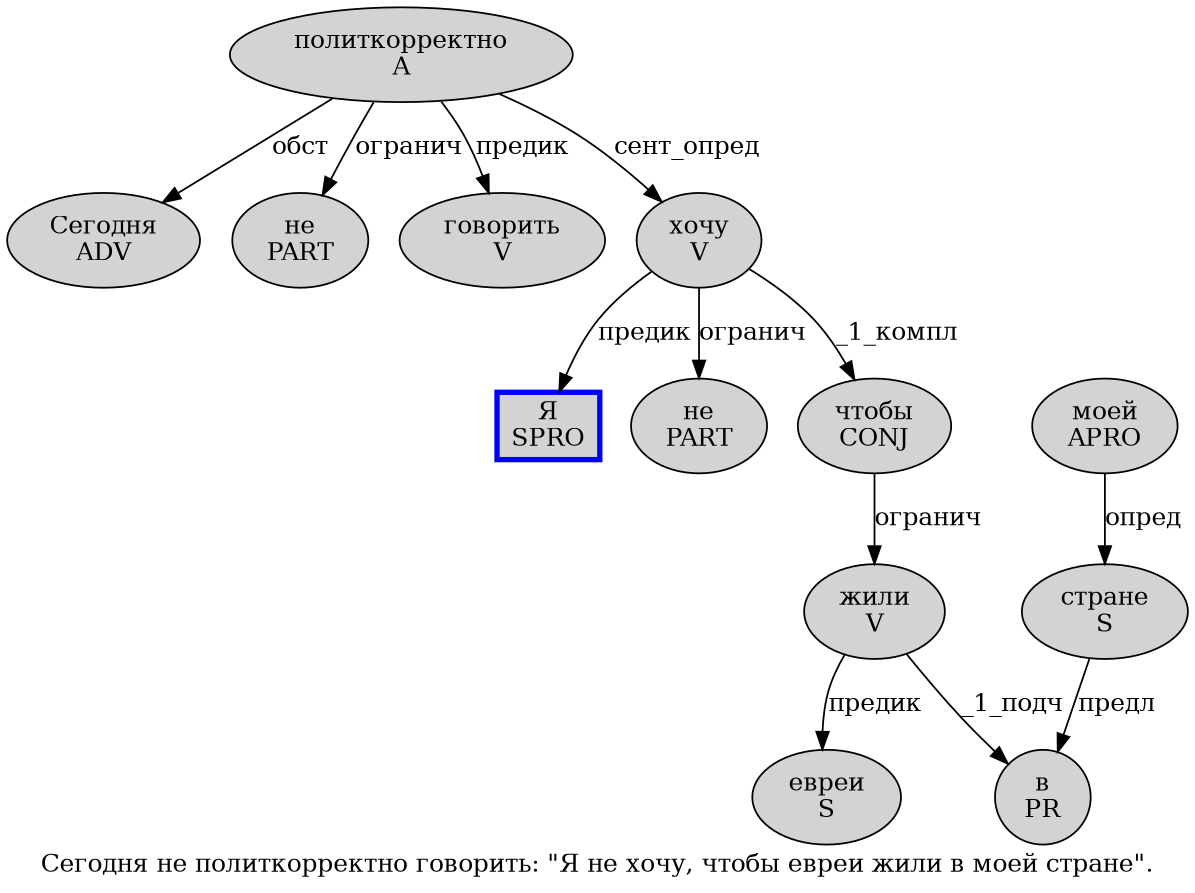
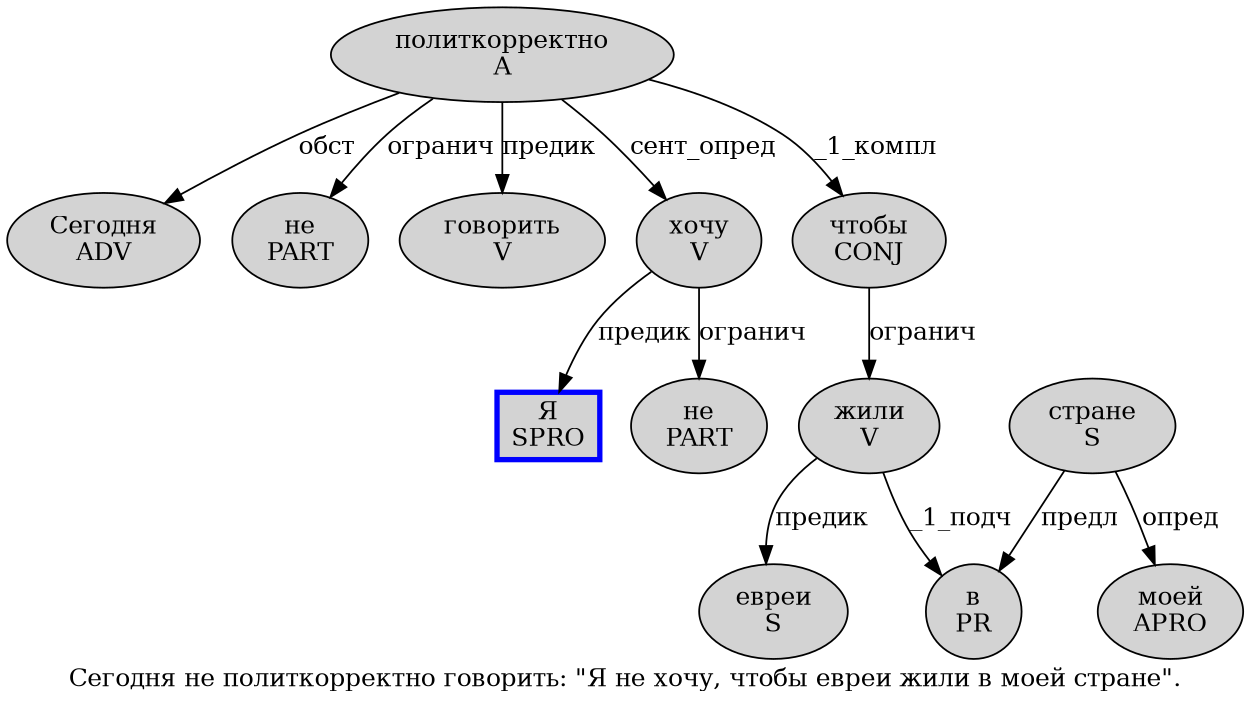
  digraph {
    label="Сегодня не политкорректно говорить: \"Я не хочу, чтобы евреи жили в моей стране\"."
    node [fillcolor=lightgray penwidth=1 shape=ellipse style=filled]
    n1 [label="Сегодня\nADV"]
    n2 [label="не\nPART"]
    n3 [label="политкорректно\nA"]
    n4 [label="говорить\nV"]
    n5 [label="хочу\nV"]
    n6 [color=blue label="Я\nSPRO" penwidth=3 shape=box]
    n7 [label="не\nPART"]
    n8 [label="чтобы\nCONJ"]
    n9 [label="жили\nV"]
    n10 [label="евреи\nS"]
    n11 [label="в\nPR"]
    n12 [label="стране\nS"]
    n13 [label="моей\nAPRO"]
    n3 -> n1 [label="обст"]
    n3 -> n2 [label="огранич"]
    n3 -> n4 [label="предик"]
    n3 -> n5 [label="сент_опред"]
    n5 -> n6 [label="предик"]
    n5 -> n7 [label="огранич"]
-   n5 -> n8 [label="_1_компл"]
+   n3 -> n8 [label="_1_компл"]
    n8 -> n9 [label="огранич"]
    n9 -> n10 [label="предик"]
    n9 -> n11 [label="_1_подч"]
    n12 -> n11 [label="предл"]
-   n13 -> n12 [label="опред"]
+   n12 -> n13 [label="опред"]
  }
